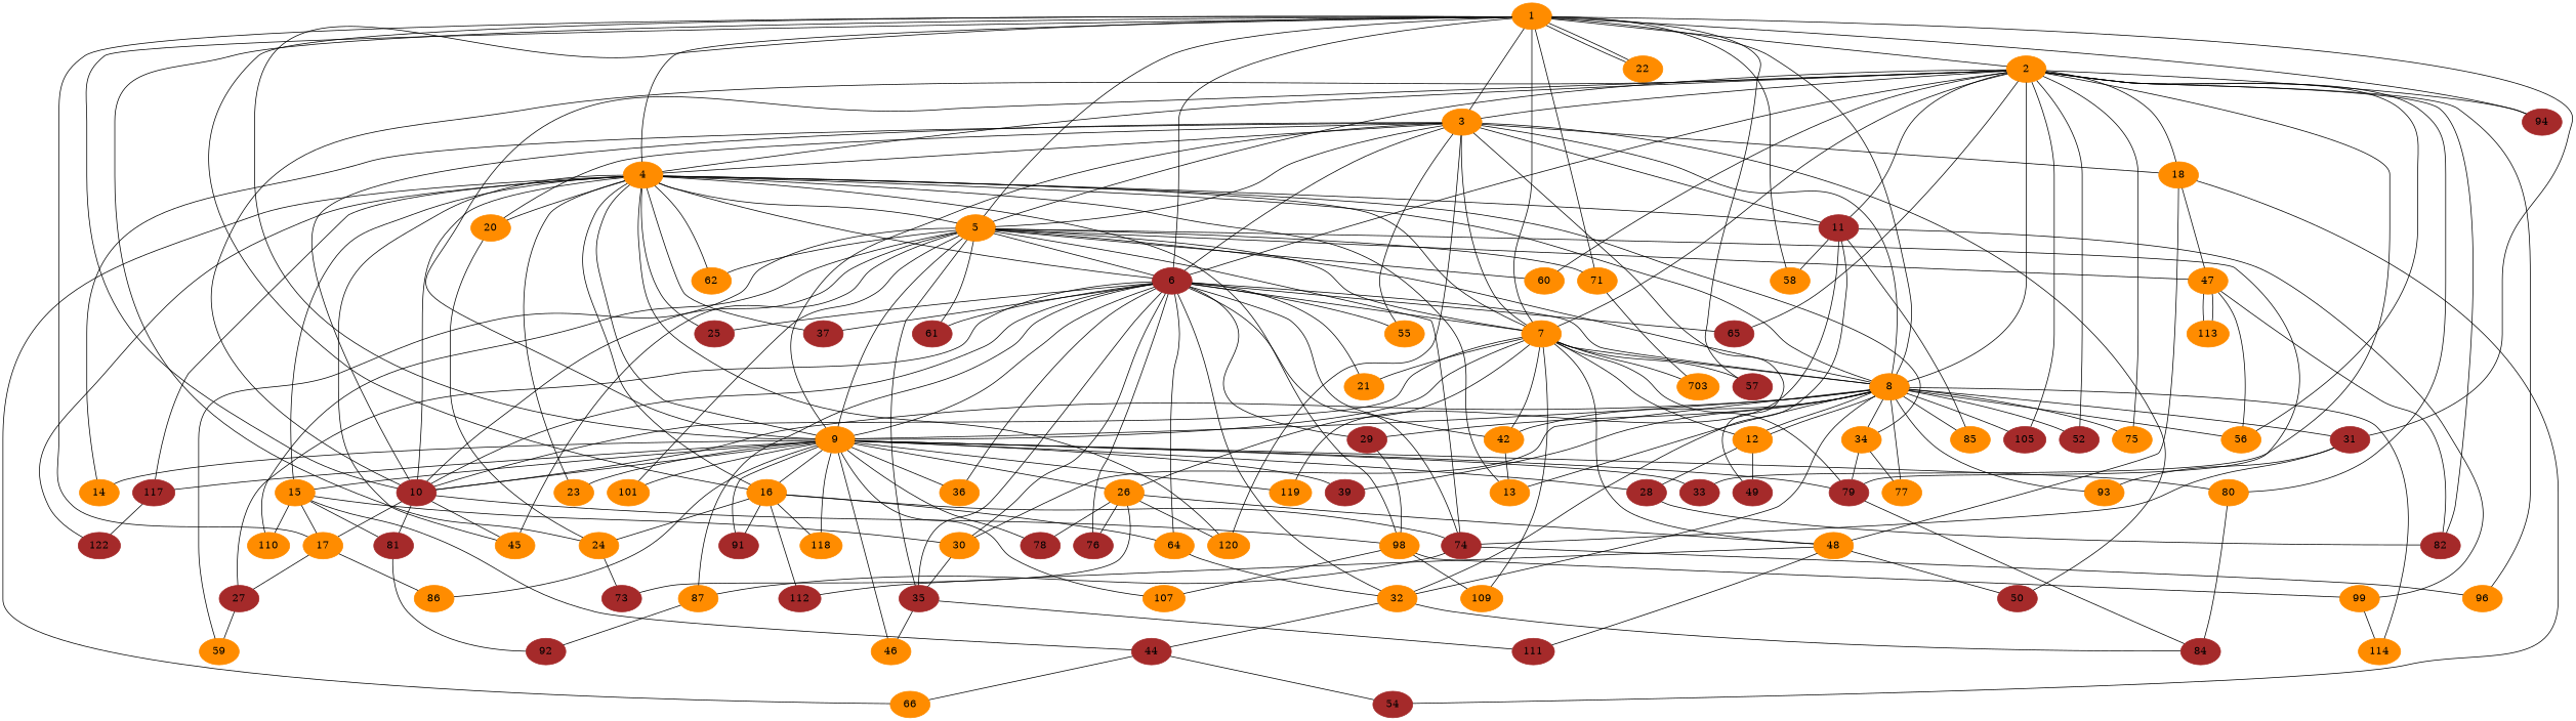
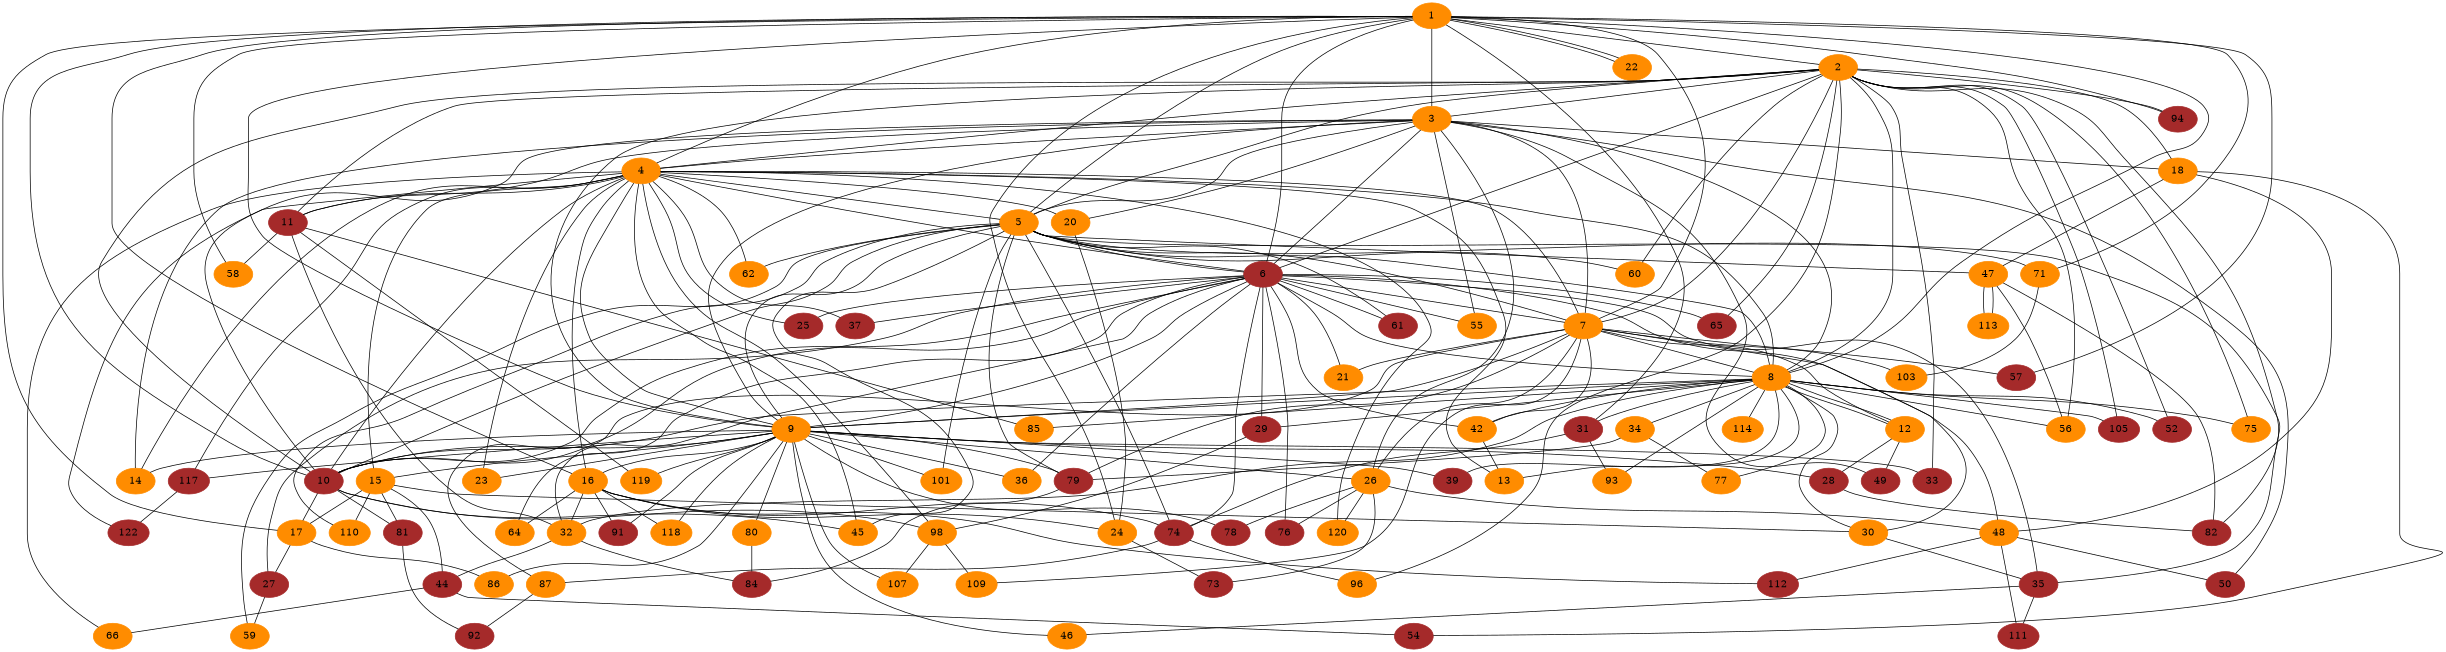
  graph {
    node [color=darkorange style=filled]
    1 [super="+72"]
    2 [super="+41"]
    3 [super="+40"]
    4 [super="+95"]
    5 [super="+97"]
    6 [color=brown super="+83"]
    7 [super="+51"]
    8 [super="+90"]
    9 [super="+63"]
    10 [color=brown super="+121"]
    16 [super="+68"]
    17 [super="+43"]
    22
    24 [super="+38"]
    31 [color=brown]
    57 [color=brown]
    58
    71
    94 [color=brown]
    11 [color=brown super="+19"]
    18
    33 [color=brown]
    52 [color=brown]
    56 [super="+89"]
    60
    65 [color=brown]
    75
    80
    82 [color=brown]
    96
    105 [color=brown]
    14
    20
    26
    49 [color=brown]
    50 [color=brown]
    55
    13 [super="+102"]
    15 [super="+104"]
    23
    25 [color=brown]
    34
    37 [color=brown]
    45
    62
    66
    98 [super="+108"]
    117 [color=brown]
    120
    122 [color=brown]
    35 [color=brown super="+70"]
    47 [super="+116"]
    59
    61 [color=brown]
    74 [color=brown super="+100"]
    79 [color=brown super="+115"]
    101
    110
    21
    27 [color=brown]
    29 [color=brown]
    30 [super="+53"]
    32 [super="+69"]
    36
    42 [super="+106"]
    64
    76 [color=brown]
    87
    12
    48 [super="+67"]
-   103 [label=703]
+   103
    109
    39 [color=brown]
    77
    85
    93
    114
    28 [color=brown]
    46
    78 [color=brown]
    86
    91 [color=brown]
    107
    118
    119
    81 [color=brown]
    112 [color=brown]
    73 [color=brown]
-   99
    54 [color=brown]
    84 [color=brown super="+88"]
    44 [color=brown]
    111 [color=brown]
    113
    92 [color=brown]
    1 -- 2
    1 -- 3
    1 -- 4
    1 -- 5
    1 -- 6
    1 -- 7
    1 -- 8
    1 -- 9
    1 -- 10
    1 -- 16
    1 -- 17
    1 -- 22
    1 -- 22
    1 -- 24
    1 -- 31
    1 -- 57
    1 -- 58
    1 -- 71
    1 -- 94
    2 -- 3
    2 -- 4
    2 -- 5
    2 -- 6
    2 -- 7
    2 -- 8 [weight=2]
    2 -- 9
    2 -- 10
    2 -- 94
    2 -- 11
    2 -- 18
    2 -- 33
    2 -- 52
    2 -- 56
    2 -- 60
    2 -- 65
    2 -- 75
-   2 -- 80
    2 -- 82
    2 -- 96
    2 -- 105
    3 -- 4
    3 -- 5
    3 -- 6
    3 -- 7
    3 -- 8
    3 -- 9
    3 -- 10
    3 -- 11
    3 -- 18 [weight=2]
    3 -- 14
    3 -- 20
-   3 -- 120
+   3 -- 26
    3 -- 49
    3 -- 50
    3 -- 55
    4 -- 5
    4 -- 6
    4 -- 7
    4 -- 8
    4 -- 9
    4 -- 10
    4 -- 16
    4 -- 11
    4 -- 20
    4 -- 13
    4 -- 15 [weight=2]
    4 -- 23
    4 -- 25
-   4 -- 34
+   4 -- 14
    4 -- 37
    4 -- 45
    4 -- 62
    4 -- 66
    4 -- 98
    4 -- 117
    4 -- 120
    4 -- 122
    5 -- 6
    5 -- 7
    5 -- 8
    5 -- 9
    5 -- 10
    5 -- 71
    5 -- 60
    5 -- 45
    5 -- 62
    5 -- 35
    5 -- 47
    5 -- 59
    5 -- 61
    5 -- 74
    5 -- 79
    5 -- 101
    5 -- 110
    6 -- 7
    6 -- 8
    6 -- 9
    6 -- 10
    6 -- 65
    6 -- 55
    6 -- 25
    6 -- 37
    6 -- 35
    6 -- 61
    6 -- 74
    6 -- 21
    6 -- 27
    6 -- 29
    6 -- 30
    6 -- 32
    6 -- 36
    6 -- 42
    6 -- 64
    6 -- 76
    6 -- 87
    7 -- 8 [weight=2]
    7 -- 9
    7 -- 10
    7 -- 57
    7 -- 26
    7 -- 79
    7 -- 21
    7 -- 42
    7 -- 12
    7 -- 48
    7 -- 103
    7 -- 109
    8 -- 9
    8 -- 10
    8 -- 31
    8 -- 52
    8 -- 56
    8 -- 75
    8 -- 105
    8 -- 13
    8 -- 34
    8 -- 29
    8 -- 30
    8 -- 32
    8 -- 42
    8 -- 12
    8 -- 12
    8 -- 39
    8 -- 77
    8 -- 85
    8 -- 93
    8 -- 114
    9 -- 10
    9 -- 16
    9 -- 33
    9 -- 80
    9 -- 14
    9 -- 26
    9 -- 15
    9 -- 23
    9 -- 117
    9 -- 79
    9 -- 101
    9 -- 36
    9 -- 39
    9 -- 28
    9 -- 46
    9 -- 78
    9 -- 86
    9 -- 91
    9 -- 107
    9 -- 118
    9 -- 119
    10 -- 17
    10 -- 45
    10 -- 98
    10 -- 81
    16 -- 24
    16 -- 74
-   64 -- 32
+   16 -- 32
    16 -- 64
    16 -- 91
    16 -- 118
    16 -- 112
    17 -- 27
    17 -- 86
    24 -- 73
    31 -- 74
    31 -- 93
    71 -- 103
    11 -- 58
    11 -- 32
    11 -- 85
    11 -- 119
-   11 -- 99
    18 -- 47
    18 -- 48
    18 -- 54
    80 -- 84
    20 -- 24
    26 -- 120
    26 -- 76
    26 -- 48
    26 -- 78
    26 -- 73
    15 -- 17
    15 -- 110
    15 -- 30
    15 -- 81
    15 -- 44
    34 -- 79
    34 -- 77
    98 -- 109
    98 -- 107
-   98 -- 99
    117 -- 122
    35 -- 46
    35 -- 111
    47 -- 56
    47 -- 82
    47 -- 113
    47 -- 113
    74 -- 96
    74 -- 87
    79 -- 84
    27 -- 59
    29 -- 98
    30 -- 35
    32 -- 84
    32 -- 44
    42 -- 13
    87 -- 92
    12 -- 49
    12 -- 28
    48 -- 50
    48 -- 112
    48 -- 111
    28 -- 82
    81 -- 92
-   99 -- 114
    44 -- 66
    44 -- 54
  }
